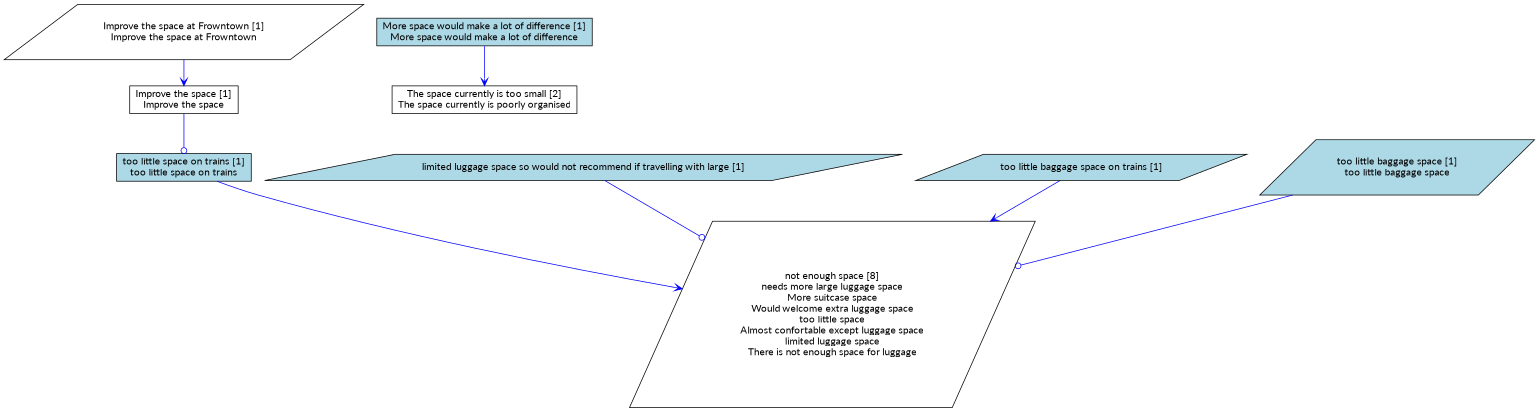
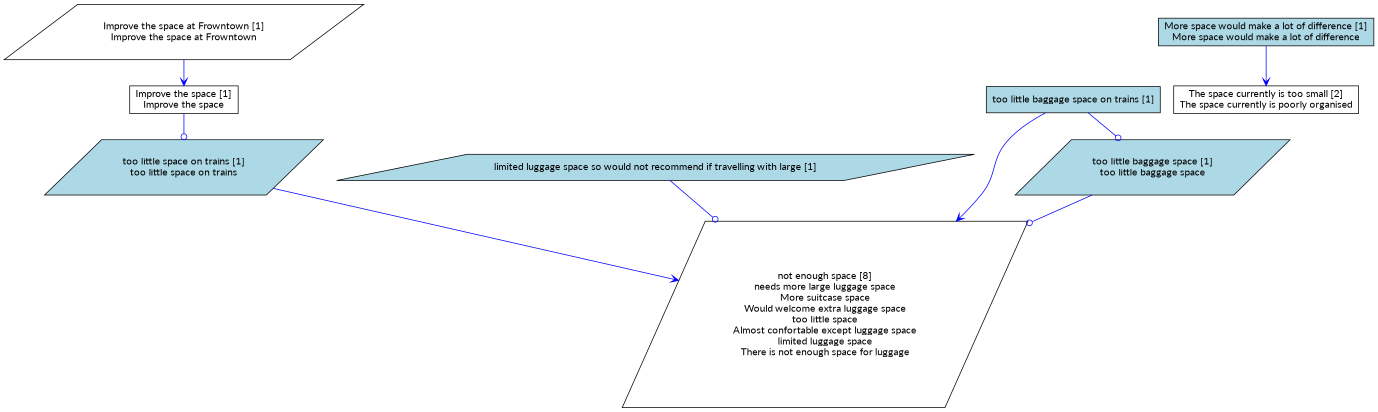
  digraph {
    fontname=Lato
    node [fillcolor=lightblue fontname=Lato shape=parallelogram style=filled]
    edge [arrowhead=vee color=blue fontname=Lato]
    "Improve the space at Frowntown [1]\nImprove the space at Frowntown" [fillcolor=white]
    "Improve the space [1]\nImprove the space" [fillcolor=white shape=box]
-   "too little space on trains [1]\ntoo little space on trains" [shape=box]
+   "too little space on trains [1]\ntoo little space on trains"
    "More space would make a lot of difference [1]\nMore space would make a lot of difference" [shape=box]
    "The space currently is too small [2]\nThe space currently is poorly organised" [fillcolor=white shape=box]
    "not enough space [8]\nneeds more large luggage space\nMore suitcase space\nWould welcome extra luggage space\ntoo little space\nAlmost confortable except luggage space\nlimited luggage space\nThere is not enough space for luggage" [fillcolor=white]
    "limited luggage space so would not recommend if travelling with large [1]"
-   "too little baggage space on trains [1]"
+   "too little baggage space on trains [1]" [shape=box]
    "too little baggage space [1]\ntoo little baggage space"
    "Improve the space at Frowntown [1]\nImprove the space at Frowntown" -> "Improve the space [1]\nImprove the space"
    "Improve the space [1]\nImprove the space" -> "too little space on trains [1]\ntoo little space on trains" [arrowhead=odot]
    "too little space on trains [1]\ntoo little space on trains" -> "not enough space [8]\nneeds more large luggage space\nMore suitcase space\nWould welcome extra luggage space\ntoo little space\nAlmost confortable except luggage space\nlimited luggage space\nThere is not enough space for luggage"
    "More space would make a lot of difference [1]\nMore space would make a lot of difference" -> "The space currently is too small [2]\nThe space currently is poorly organised"
    "limited luggage space so would not recommend if travelling with large [1]" -> "not enough space [8]\nneeds more large luggage space\nMore suitcase space\nWould welcome extra luggage space\ntoo little space\nAlmost confortable except luggage space\nlimited luggage space\nThere is not enough space for luggage" [arrowhead=odot]
    "too little baggage space on trains [1]" -> "not enough space [8]\nneeds more large luggage space\nMore suitcase space\nWould welcome extra luggage space\ntoo little space\nAlmost confortable except luggage space\nlimited luggage space\nThere is not enough space for luggage"
+   "too little baggage space on trains [1]" -> "too little baggage space [1]\ntoo little baggage space" [arrowhead=odot]
    "too little baggage space [1]\ntoo little baggage space" -> "not enough space [8]\nneeds more large luggage space\nMore suitcase space\nWould welcome extra luggage space\ntoo little space\nAlmost confortable except luggage space\nlimited luggage space\nThere is not enough space for luggage" [arrowhead=odot]
  }
